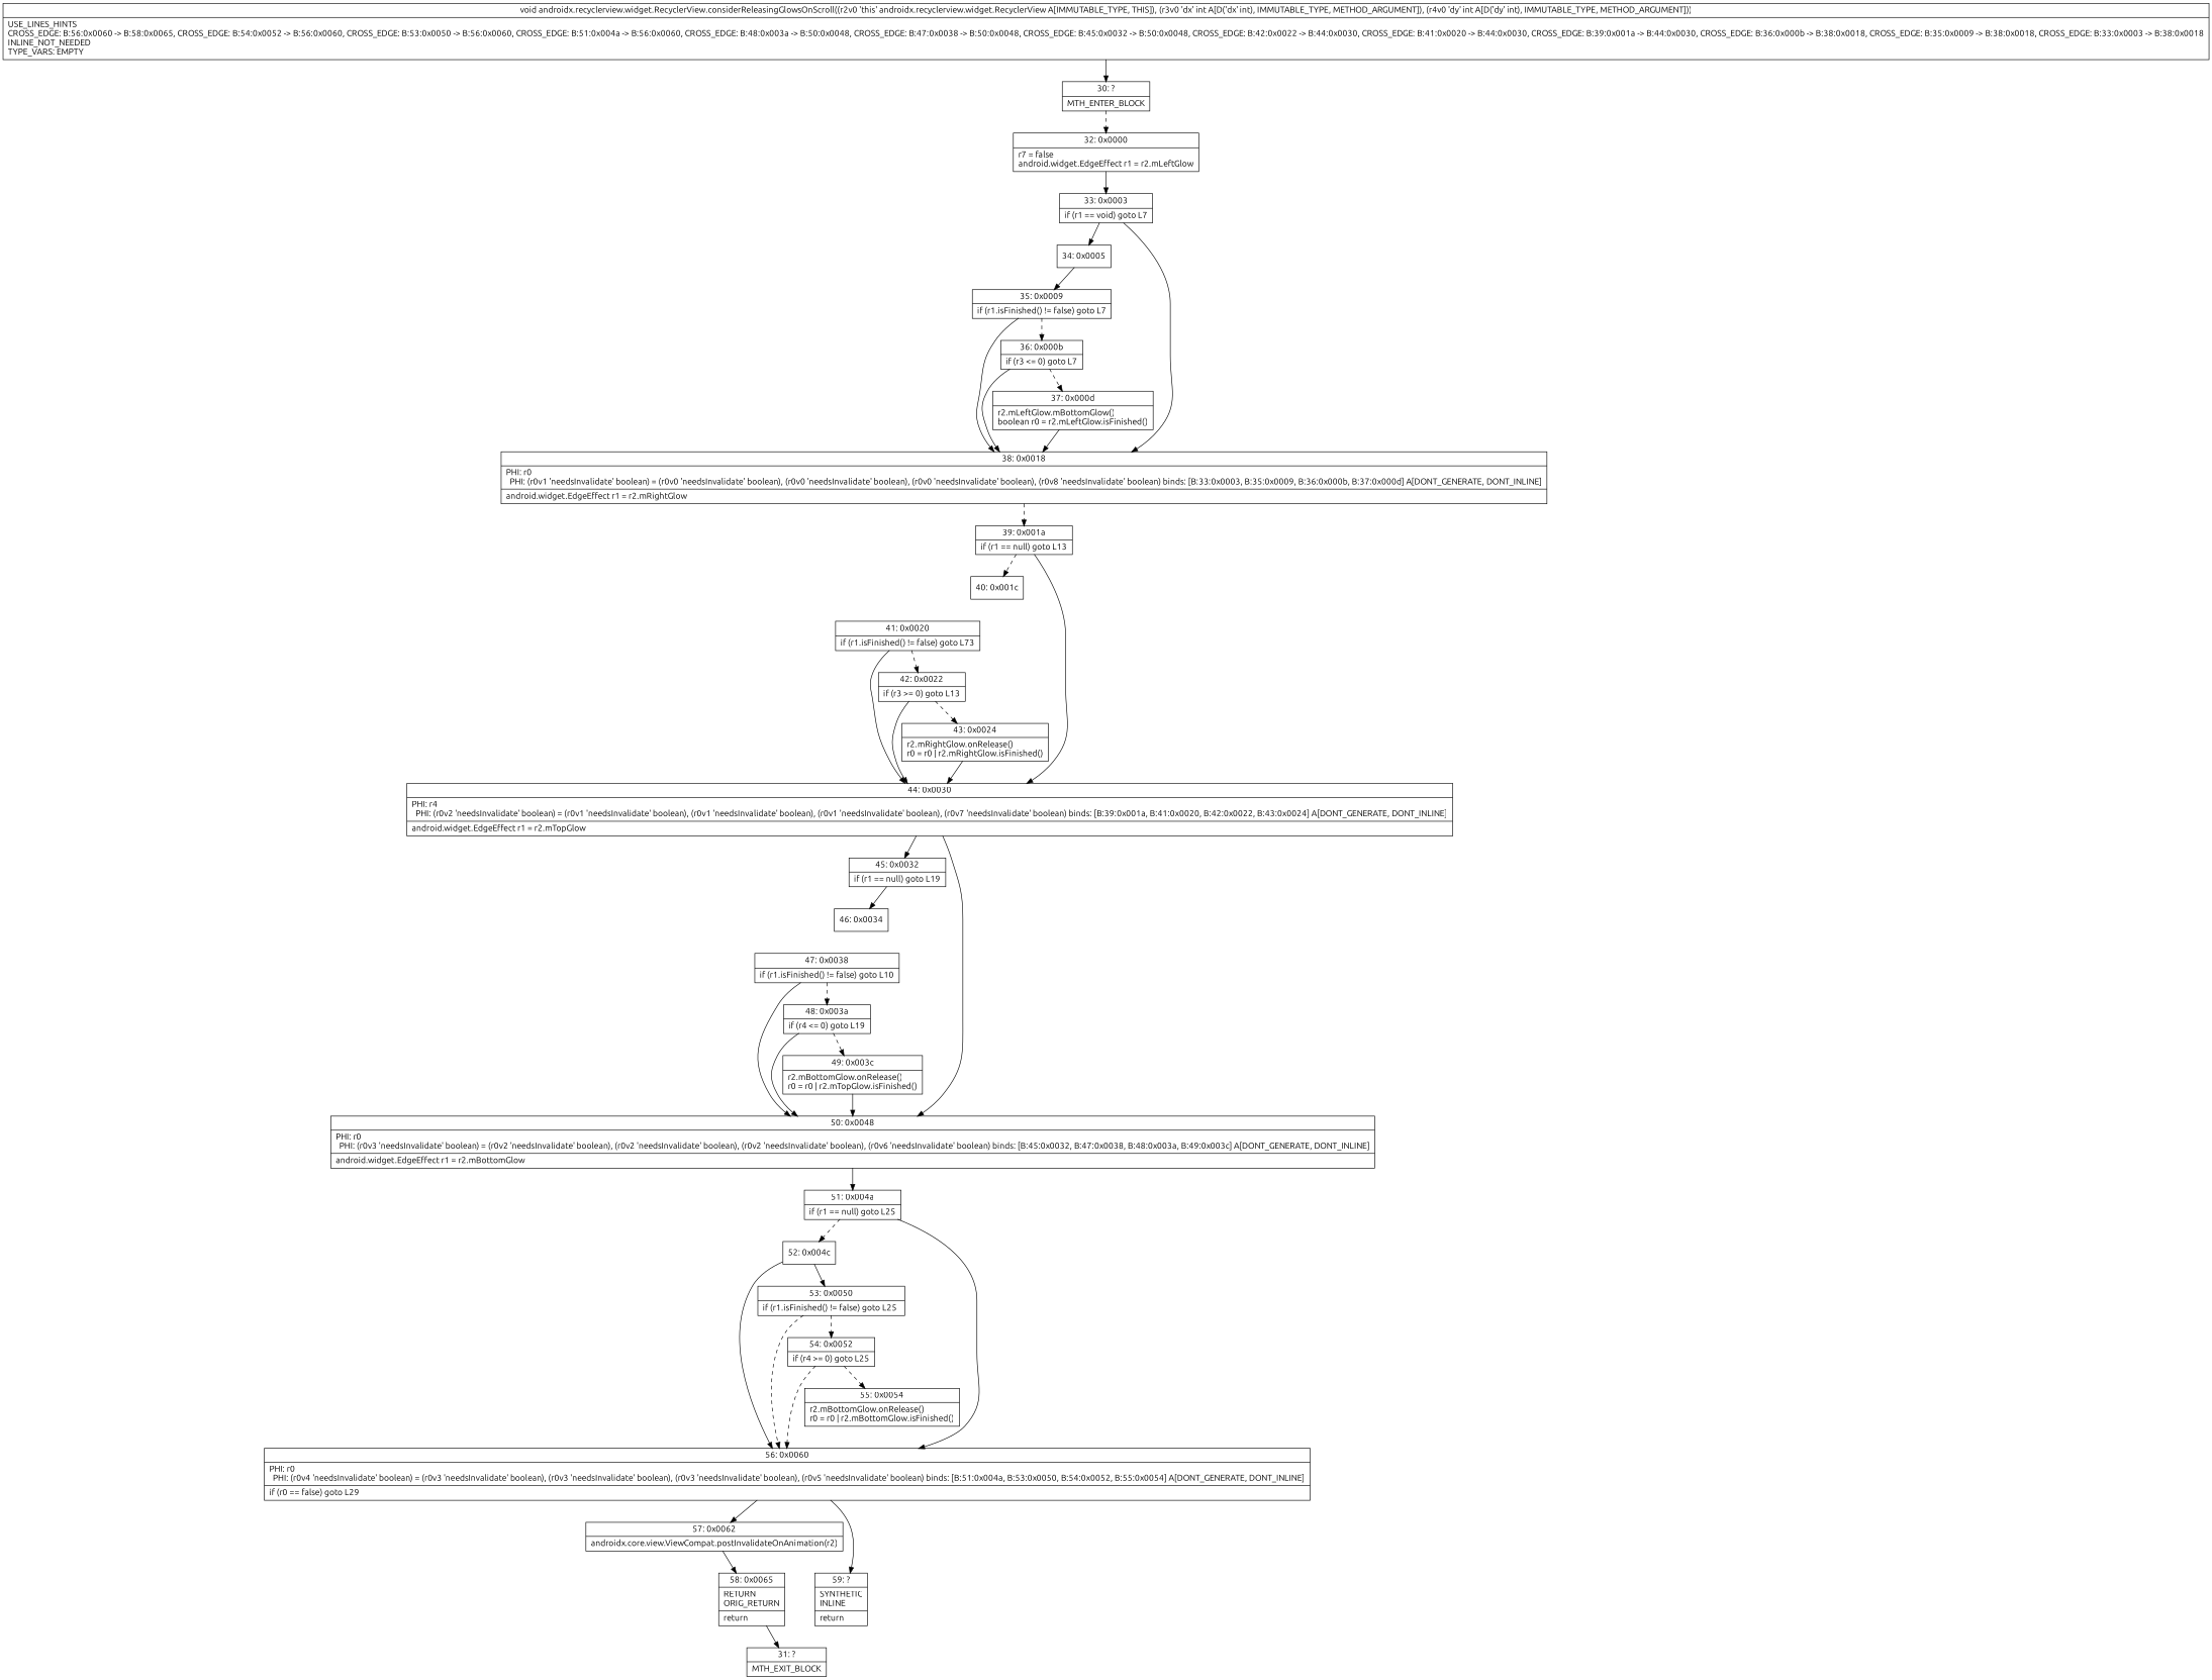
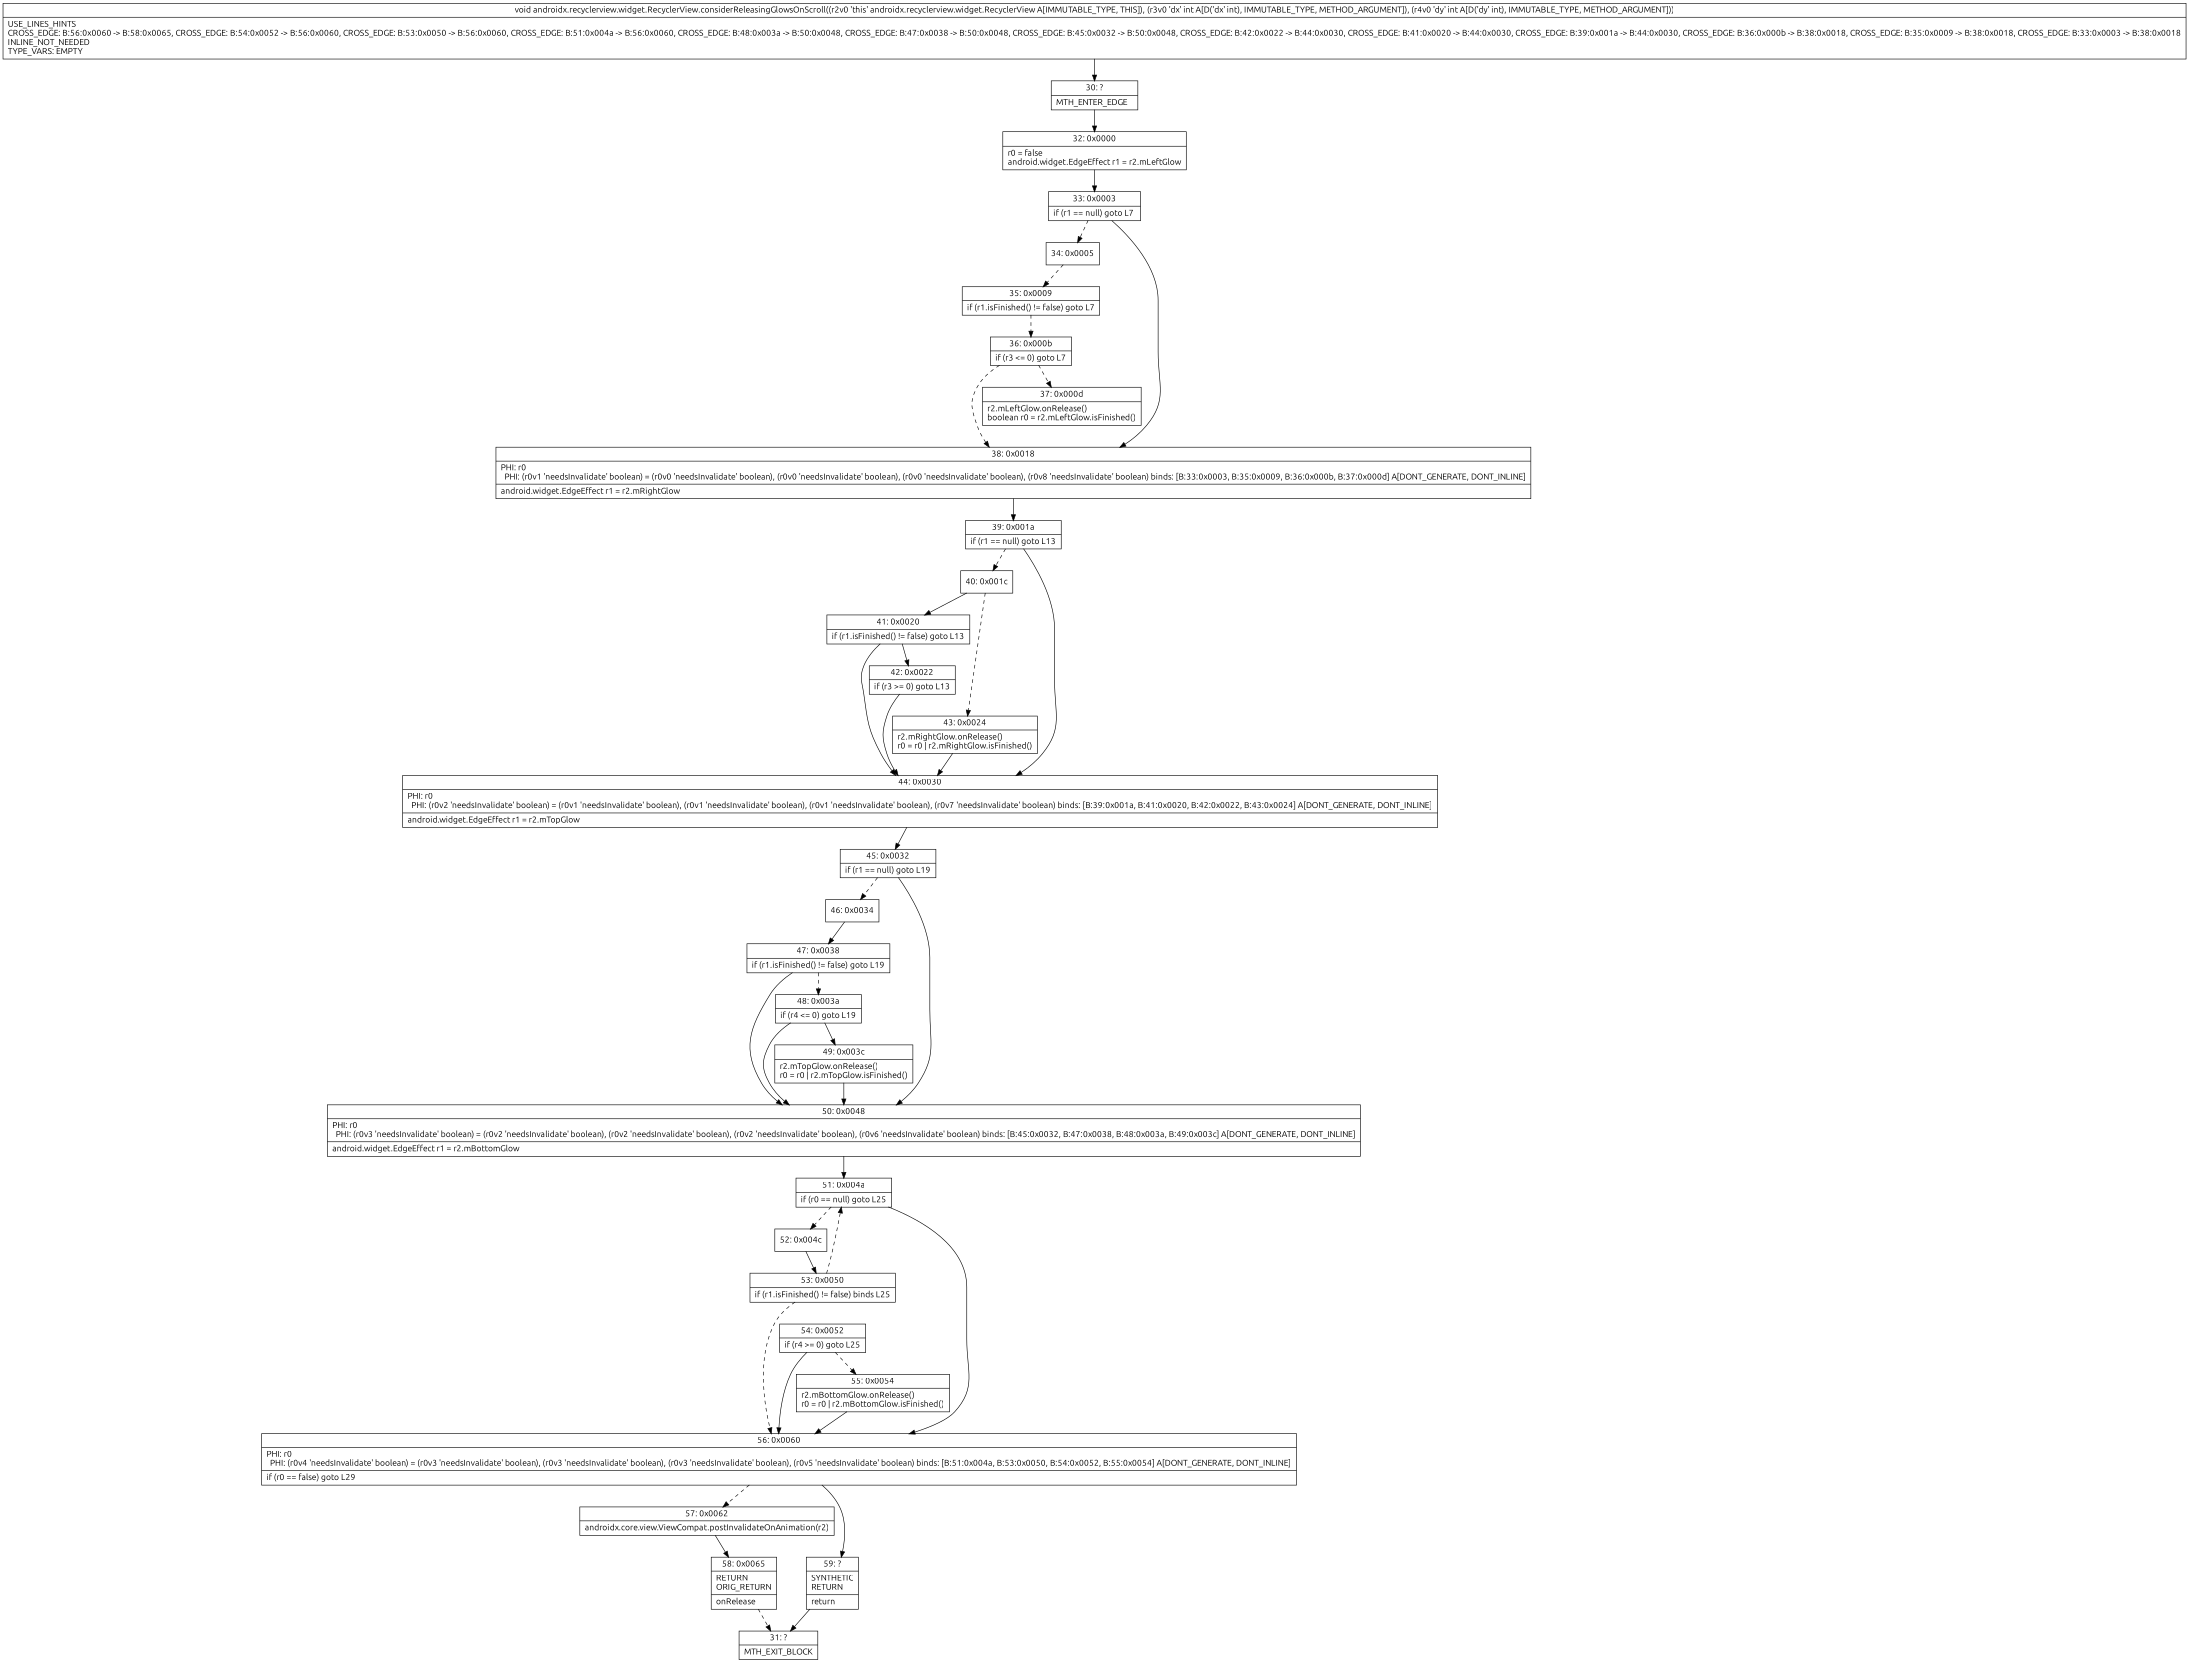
  digraph {
    fontname=Ubuntu
    node [fontname=Ubuntu shape=record]
    edge [fontname=Ubuntu]
-   n1 [label="{30\:\ ?|MTH_ENTER_BLOCK\l}"]
-   n2 [label="{32\:\ 0x0000|r7 = false\landroid.widget.EdgeEffect r1 = r2.mLeftGlow\l}"]
-   n3 [label="{33\:\ 0x0003|if (r1 == void) goto L7\l}"]
+   n1 [label="{30\:\ ?|MTH_ENTER_EDGE\l}"]
+   n2 [label="{32\:\ 0x0000|r0 = false\landroid.widget.EdgeEffect r1 = r2.mLeftGlow\l}"]
+   n3 [label="{33\:\ 0x0003|if (r1 == null) goto L7\l}"]
    n4 [label="{34\:\ 0x0005}"]
    n5 [label="{38\:\ 0x0018|PHI: r0 \l  PHI: (r0v1 'needsInvalidate' boolean) = (r0v0 'needsInvalidate' boolean), (r0v0 'needsInvalidate' boolean), (r0v0 'needsInvalidate' boolean), (r0v8 'needsInvalidate' boolean) binds: [B:33:0x0003, B:35:0x0009, B:36:0x000b, B:37:0x000d] A[DONT_GENERATE, DONT_INLINE]\l|android.widget.EdgeEffect r1 = r2.mRightGlow\l}"]
    n6 [label="{35\:\ 0x0009|if (r1.isFinished() != false) goto L7\l}"]
    n7 [label="{39\:\ 0x001a|if (r1 == null) goto L13\l}"]
    n8 [label="{36\:\ 0x000b|if (r3 \<= 0) goto L7\l}"]
-   n9 [label="{37\:\ 0x000d|r2.mLeftGlow.mBottomGlow()\lboolean r0 = r2.mLeftGlow.isFinished()\l}"]
+   n9 [label="{37\:\ 0x000d|r2.mLeftGlow.onRelease()\lboolean r0 = r2.mLeftGlow.isFinished()\l}"]
    n10 [label="{40\:\ 0x001c}"]
-   n11 [label="{44\:\ 0x0030|PHI: r4 \l  PHI: (r0v2 'needsInvalidate' boolean) = (r0v1 'needsInvalidate' boolean), (r0v1 'needsInvalidate' boolean), (r0v1 'needsInvalidate' boolean), (r0v7 'needsInvalidate' boolean) binds: [B:39:0x001a, B:41:0x0020, B:42:0x0022, B:43:0x0024] A[DONT_GENERATE, DONT_INLINE]\l|android.widget.EdgeEffect r1 = r2.mTopGlow\l}"]
-   n12 [label="{41\:\ 0x0020|if (r1.isFinished() != false) goto L73\l}"]
+   n11 [label="{44\:\ 0x0030|PHI: r0 \l  PHI: (r0v2 'needsInvalidate' boolean) = (r0v1 'needsInvalidate' boolean), (r0v1 'needsInvalidate' boolean), (r0v1 'needsInvalidate' boolean), (r0v7 'needsInvalidate' boolean) binds: [B:39:0x001a, B:41:0x0020, B:42:0x0022, B:43:0x0024] A[DONT_GENERATE, DONT_INLINE]\l|android.widget.EdgeEffect r1 = r2.mTopGlow\l}"]
+   n12 [label="{41\:\ 0x0020|if (r1.isFinished() != false) goto L13\l}"]
    n13 [label="{45\:\ 0x0032|if (r1 == null) goto L19\l}"]
    n14 [label="{42\:\ 0x0022|if (r3 \>= 0) goto L13\l}"]
    n15 [label="{43\:\ 0x0024|r2.mRightGlow.onRelease()\lr0 = r0 \| r2.mRightGlow.isFinished()\l}"]
    n16 [label="{46\:\ 0x0034}"]
    n17 [label="{50\:\ 0x0048|PHI: r0 \l  PHI: (r0v3 'needsInvalidate' boolean) = (r0v2 'needsInvalidate' boolean), (r0v2 'needsInvalidate' boolean), (r0v2 'needsInvalidate' boolean), (r0v6 'needsInvalidate' boolean) binds: [B:45:0x0032, B:47:0x0038, B:48:0x003a, B:49:0x003c] A[DONT_GENERATE, DONT_INLINE]\l|android.widget.EdgeEffect r1 = r2.mBottomGlow\l}"]
-   n18 [label="{47\:\ 0x0038|if (r1.isFinished() != false) goto L10\l}"]
-   n19 [label="{51\:\ 0x004a|if (r1 == null) goto L25\l}"]
+   n18 [label="{47\:\ 0x0038|if (r1.isFinished() != false) goto L19\l}"]
+   n19 [label="{51\:\ 0x004a|if (r0 == null) goto L25\l}"]
    n20 [label="{48\:\ 0x003a|if (r4 \<= 0) goto L19\l}"]
-   n21 [label="{49\:\ 0x003c|r2.mBottomGlow.onRelease()\lr0 = r0 \| r2.mTopGlow.isFinished()\l}"]
+   n21 [label="{49\:\ 0x003c|r2.mTopGlow.onRelease()\lr0 = r0 \| r2.mTopGlow.isFinished()\l}"]
    n22 [label="{52\:\ 0x004c}"]
    n23 [label="{56\:\ 0x0060|PHI: r0 \l  PHI: (r0v4 'needsInvalidate' boolean) = (r0v3 'needsInvalidate' boolean), (r0v3 'needsInvalidate' boolean), (r0v3 'needsInvalidate' boolean), (r0v5 'needsInvalidate' boolean) binds: [B:51:0x004a, B:53:0x0050, B:54:0x0052, B:55:0x0054] A[DONT_GENERATE, DONT_INLINE]\l|if (r0 == false) goto L29\l}"]
-   n24 [label="{53\:\ 0x0050|if (r1.isFinished() != false) goto L25\l}"]
+   n24 [label="{53\:\ 0x0050|if (r1.isFinished() != false) binds L25\l}"]
    n25 [label="{57\:\ 0x0062|androidx.core.view.ViewCompat.postInvalidateOnAnimation(r2)\l}"]
-   n26 [label="{59\:\ ?|SYNTHETIC\lINLINE\l|return\l}"]
+   n26 [label="{59\:\ ?|SYNTHETIC\lRETURN\l|return\l}"]
    n27 [label="{54\:\ 0x0052|if (r4 \>= 0) goto L25\l}"]
    n28 [label="{55\:\ 0x0054|r2.mBottomGlow.onRelease()\lr0 = r0 \| r2.mBottomGlow.isFinished()\l}"]
-   n29 [label="{58\:\ 0x0065|RETURN\lORIG_RETURN\l|return\l}"]
+   n29 [label="{58\:\ 0x0065|RETURN\lORIG_RETURN\l|onRelease\l}"]
    n30 [label="{31\:\ ?|MTH_EXIT_BLOCK\l}"]
    n31 [label="{void androidx.recyclerview.widget.RecyclerView.considerReleasingGlowsOnScroll((r2v0 'this' androidx.recyclerview.widget.RecyclerView A[IMMUTABLE_TYPE, THIS]), (r3v0 'dx' int A[D('dx' int), IMMUTABLE_TYPE, METHOD_ARGUMENT]), (r4v0 'dy' int A[D('dy' int), IMMUTABLE_TYPE, METHOD_ARGUMENT]))  | USE_LINES_HINTS\lCROSS_EDGE: B:56:0x0060 \-\> B:58:0x0065, CROSS_EDGE: B:54:0x0052 \-\> B:56:0x0060, CROSS_EDGE: B:53:0x0050 \-\> B:56:0x0060, CROSS_EDGE: B:51:0x004a \-\> B:56:0x0060, CROSS_EDGE: B:48:0x003a \-\> B:50:0x0048, CROSS_EDGE: B:47:0x0038 \-\> B:50:0x0048, CROSS_EDGE: B:45:0x0032 \-\> B:50:0x0048, CROSS_EDGE: B:42:0x0022 \-\> B:44:0x0030, CROSS_EDGE: B:41:0x0020 \-\> B:44:0x0030, CROSS_EDGE: B:39:0x001a \-\> B:44:0x0030, CROSS_EDGE: B:36:0x000b \-\> B:38:0x0018, CROSS_EDGE: B:35:0x0009 \-\> B:38:0x0018, CROSS_EDGE: B:33:0x0003 \-\> B:38:0x0018\lINLINE_NOT_NEEDED\lTYPE_VARS: EMPTY\l}"]
-   n1 -> n2 [style=dashed]
+   n1 -> n2
    n2 -> n3
-   n3 -> n4 [style=solid]
+   n3 -> n4 [style=dashed]
    n3 -> n5
-   n4 -> n6
-   n5 -> n7 [style=dashed]
-   n6 -> n5
+   n4 -> n6 [style=dashed]
+   n5 -> n7
    n6 -> n8 [style=dashed]
    n7 -> n10 [style=dashed]
    n7 -> n11
-   n8 -> n5
+   n8 -> n5 [style=dashed]
    n8 -> n9 [style=dashed]
-   n9 -> n5
+   n10 -> n12
    n11 -> n13
    n12 -> n11
-   n12 -> n14 [style=dashed]
-   n13 -> n16 [style=solid]
-   n11 -> n17
+   n12 -> n14 [style=solid]
+   n13 -> n16 [style=dashed]
+   n13 -> n17
    n14 -> n11
-   n14 -> n15 [style=dashed]
+   n10 -> n15 [style=dashed]
    n15 -> n11
+   n16 -> n18
    n17 -> n19
    n18 -> n17
    n18 -> n20 [style=dashed]
    n19 -> n22 [style=dashed]
    n19 -> n23
    n20 -> n17
-   n20 -> n21 [style=dashed]
+   n20 -> n21 [style=solid]
    n21 -> n17
    n22 -> n24
-   n23 -> n25 [style=solid]
+   n23 -> n25 [style=dashed]
    n23 -> n26
    n24 -> n23 [style=dashed]
-   n24 -> n27 [style=dashed]
+   n24 -> n19 [style=dashed]
    n25 -> n29
-   n27 -> n23 [style=dashed]
+   n26 -> n30
+   n27 -> n23
    n27 -> n28 [style=dashed]
-   n22 -> n23
-   n29 -> n30
+   n28 -> n23
+   n29 -> n30 [style=dashed]
    n31 -> n1
  }
